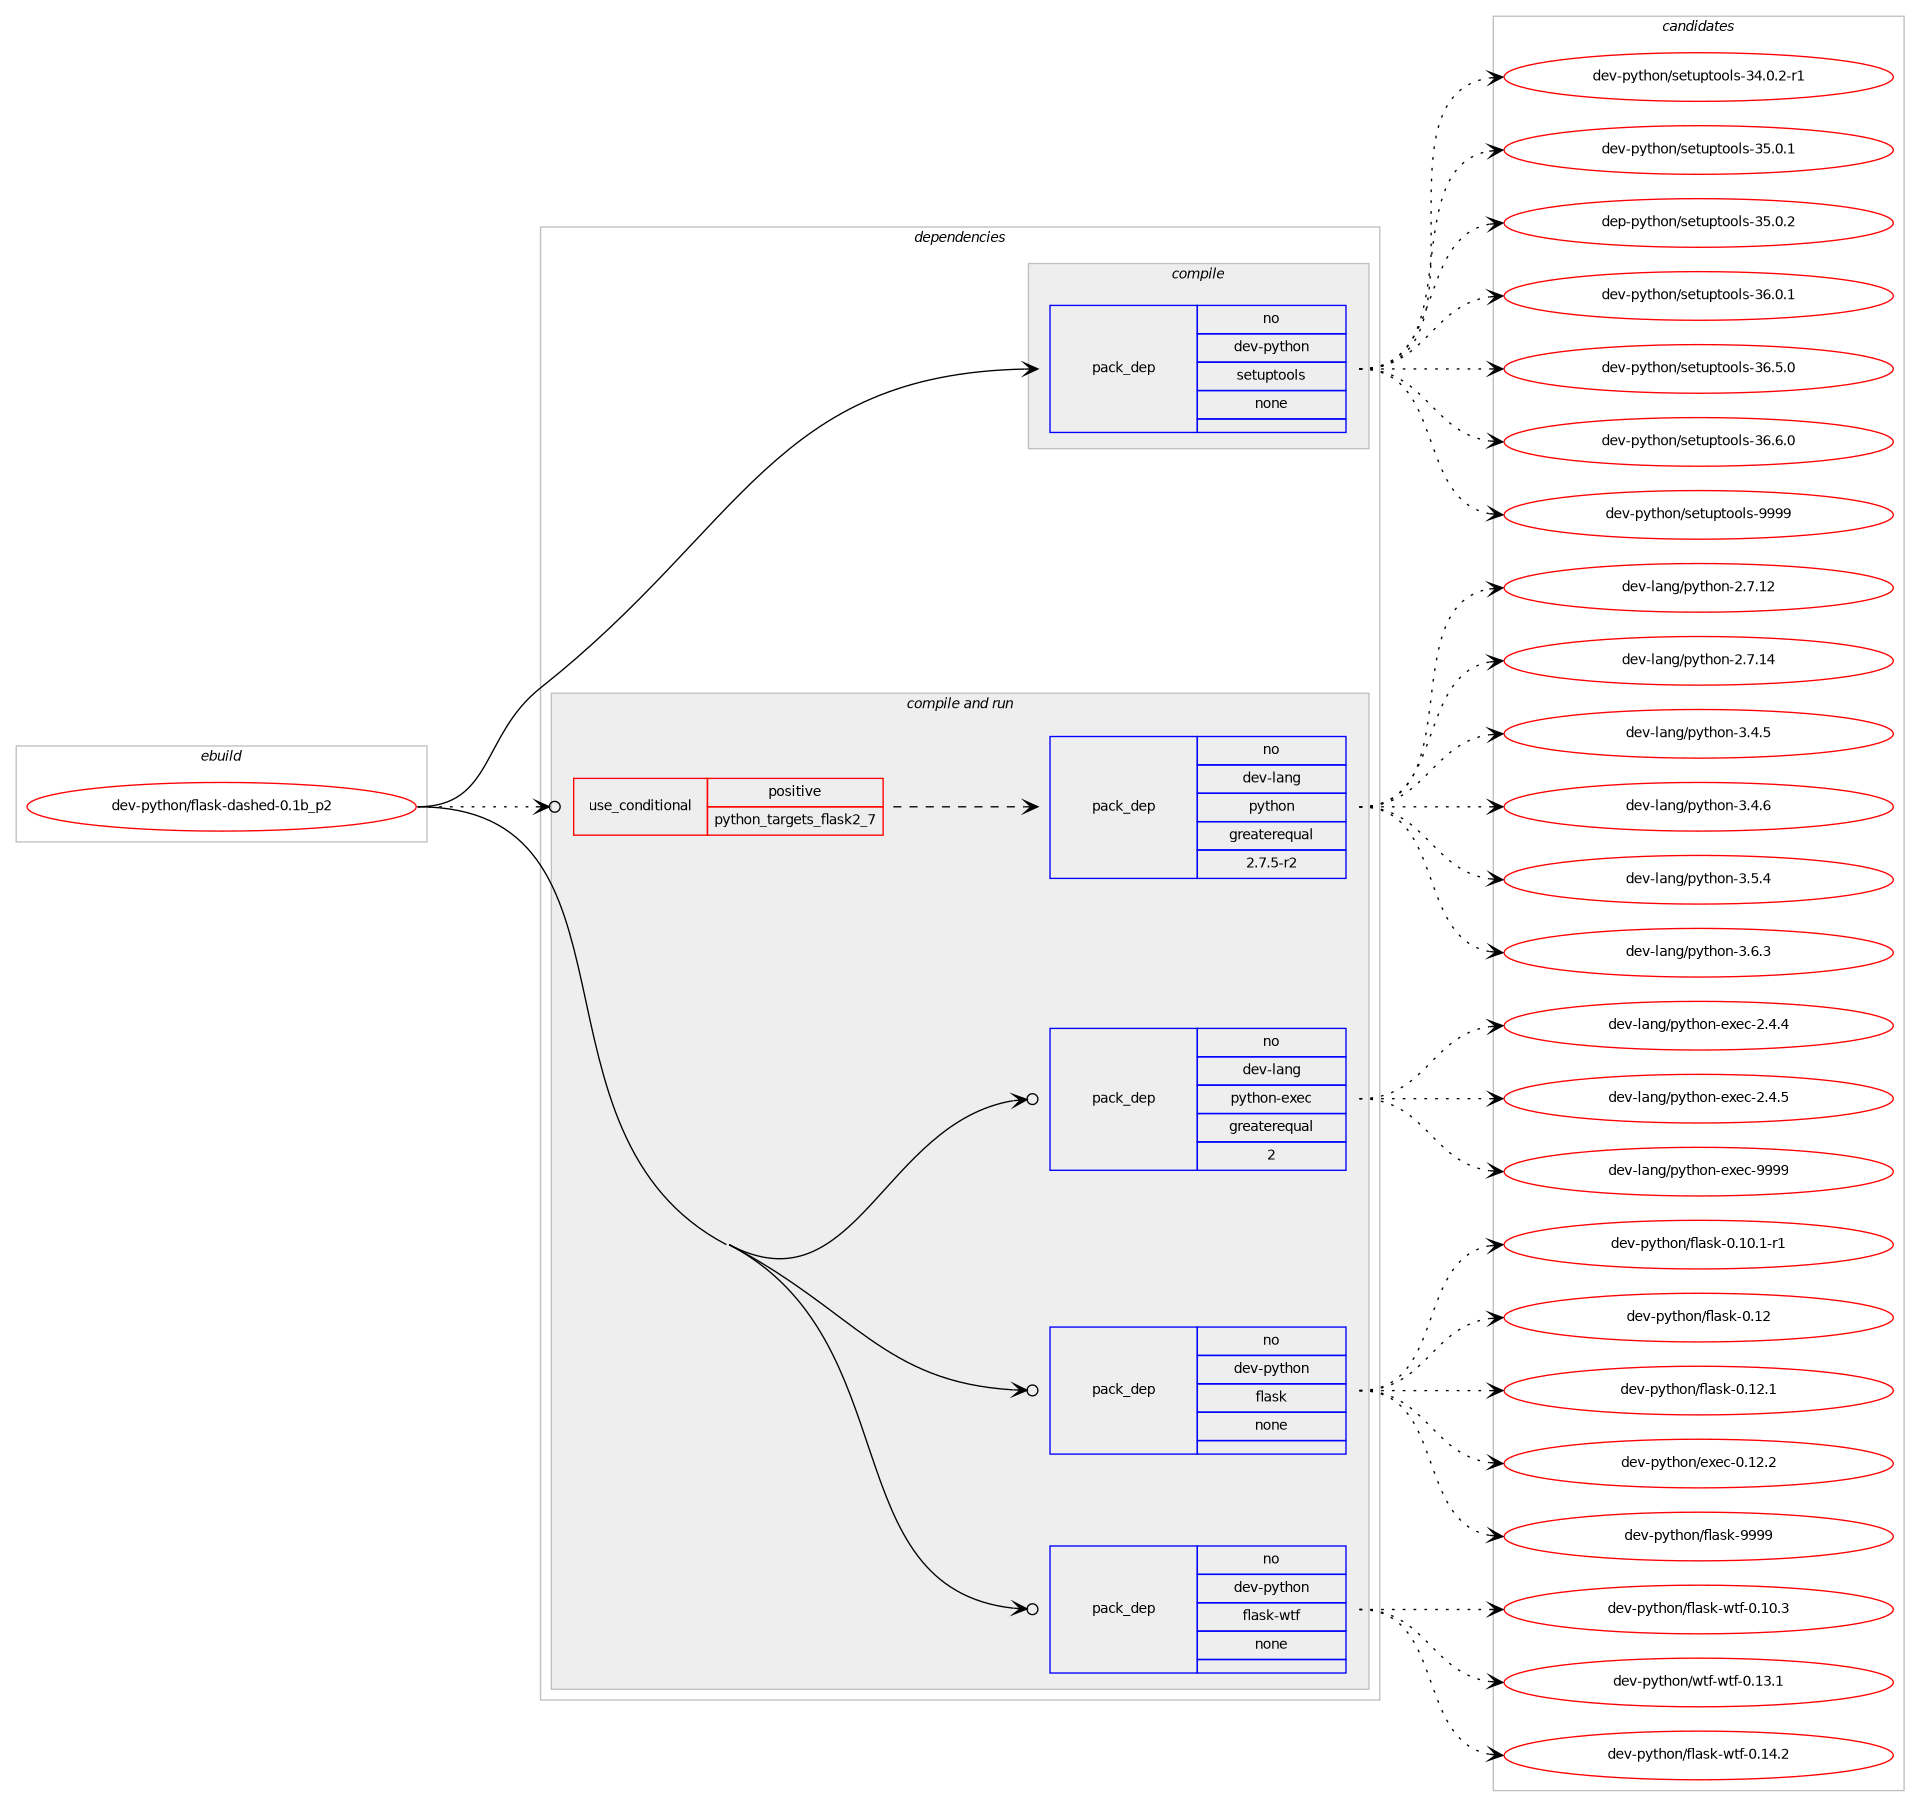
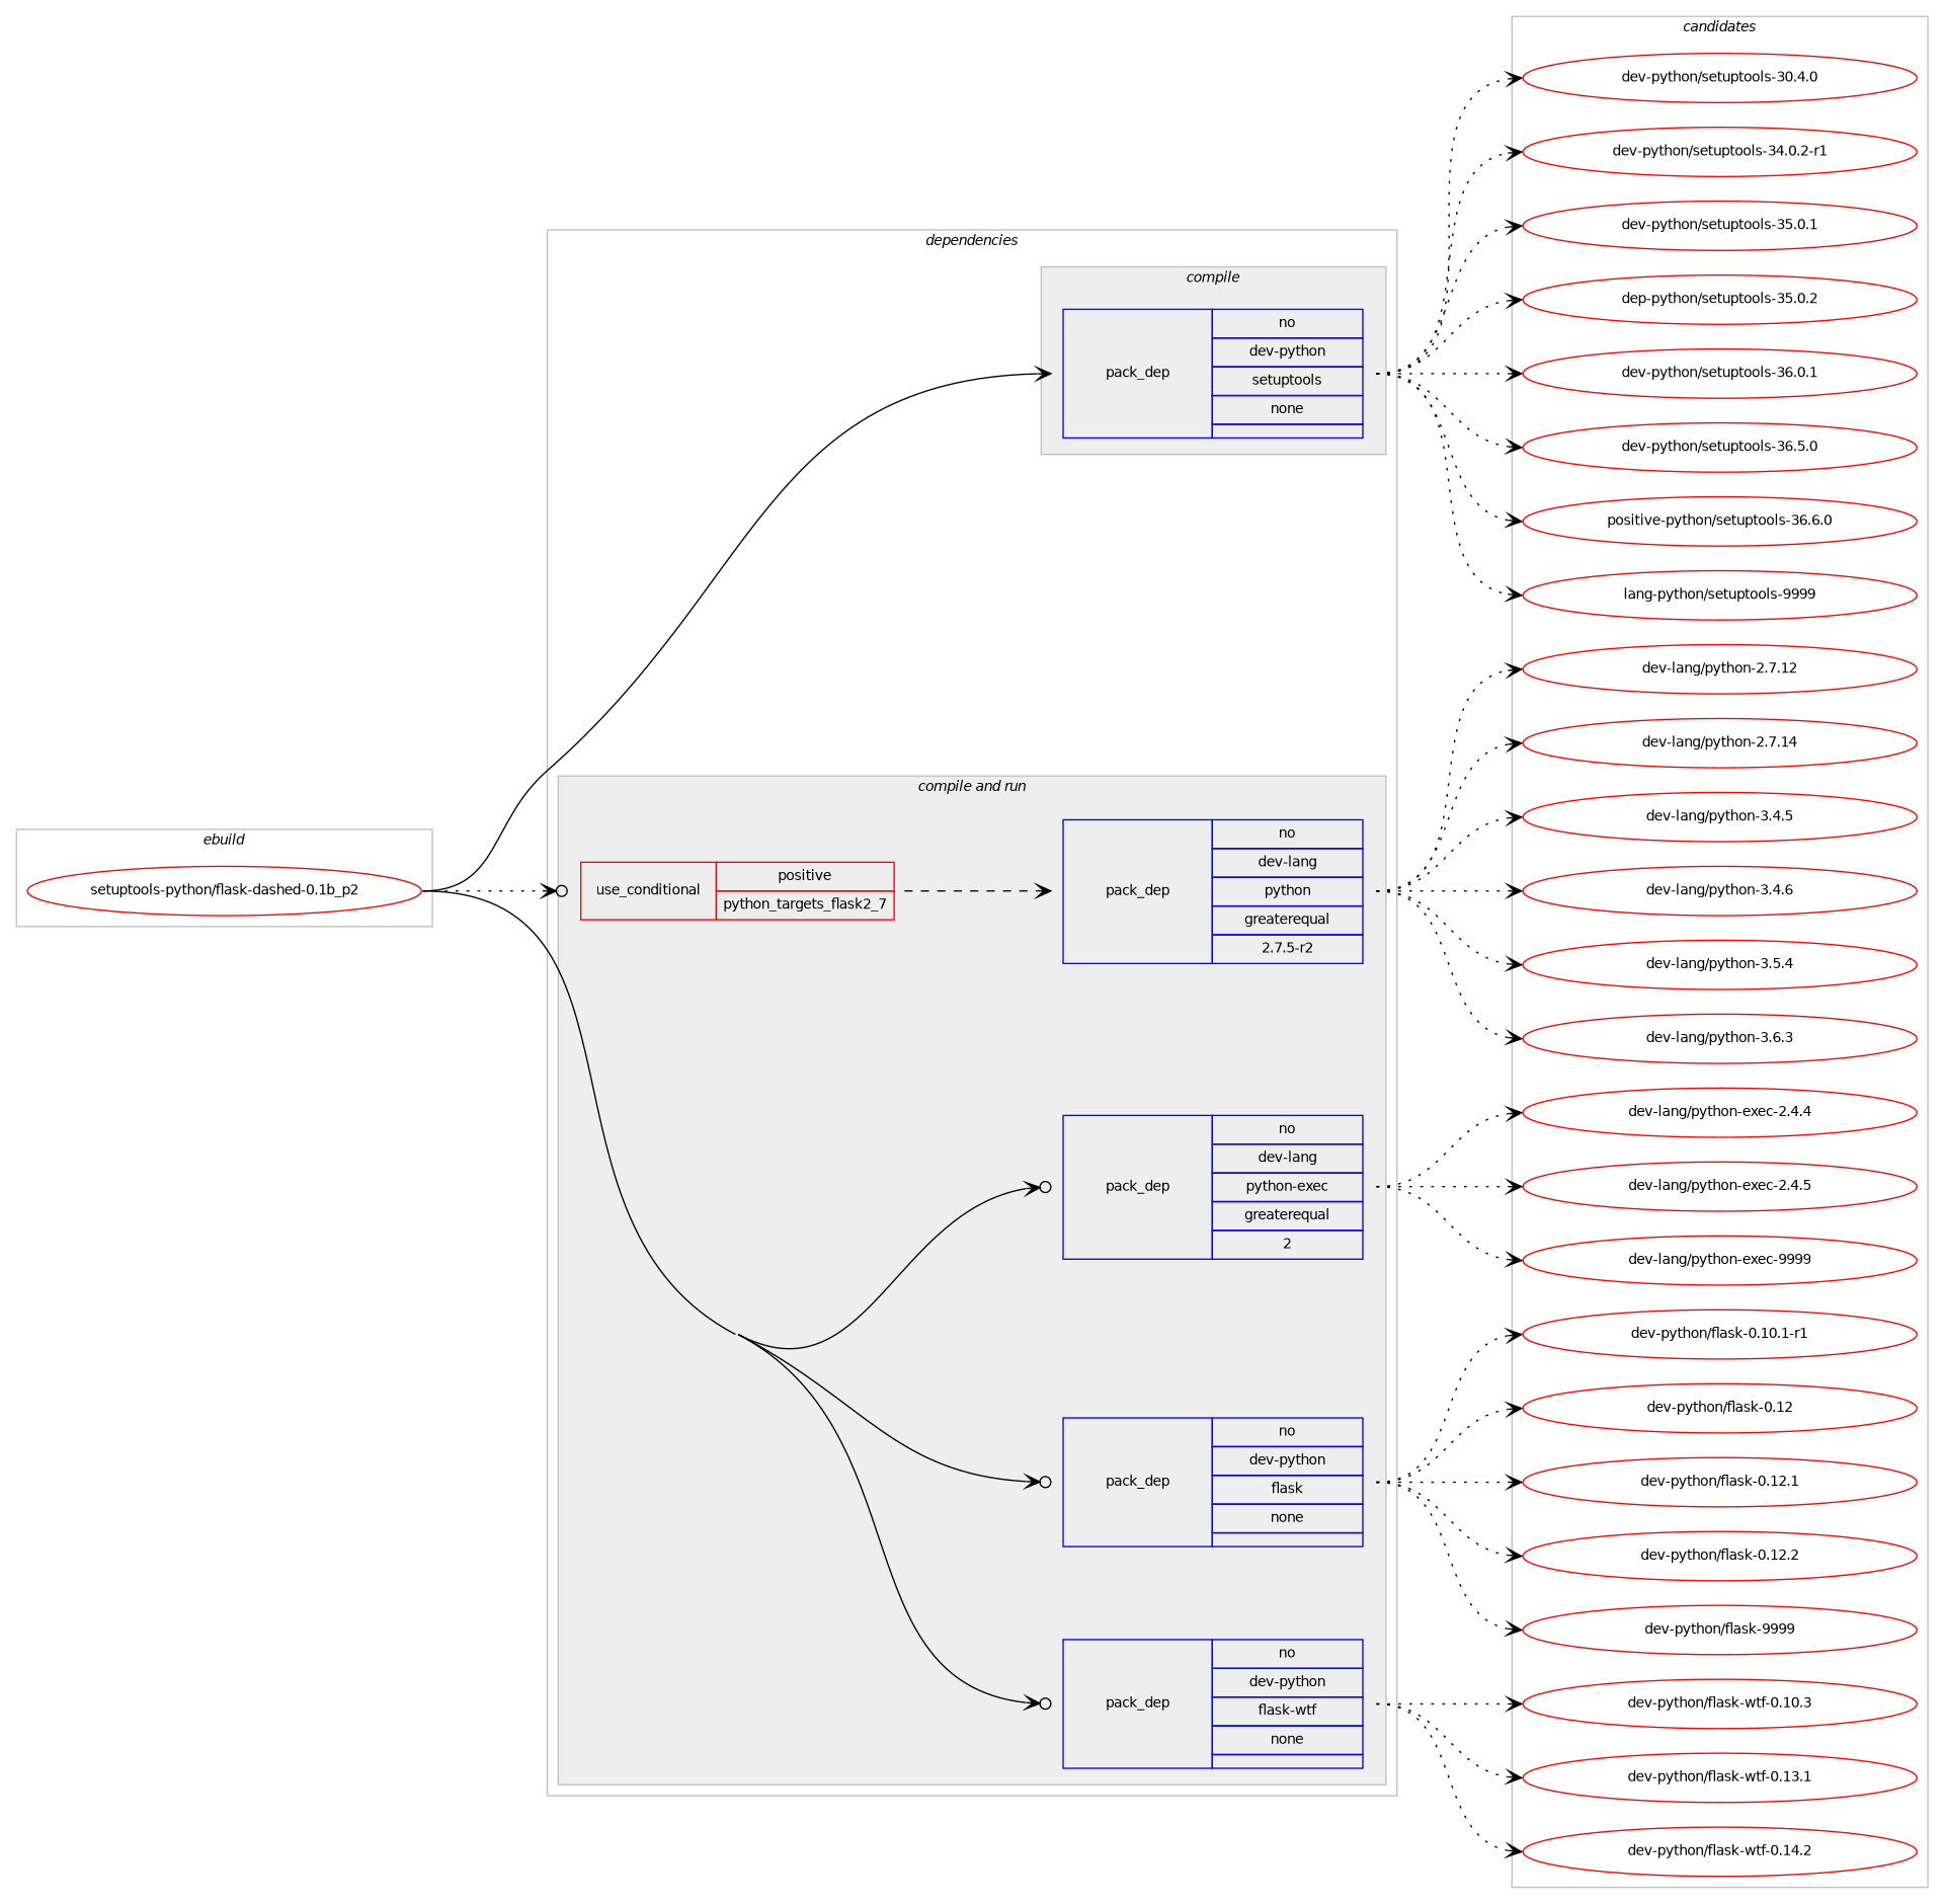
  digraph {
    compound=true
    concentrate=true
    fontname=Helvetica
    fontsize=10
    newrank=true
    rankdir=LR
    ranksep=1.5
    node [color=red fontname=Helvetica fontsize=10]
    edge [arrowhead=vee headport=w style=dotted tailport=e weight=100]
-   n1 [label="dev-python/flask-dashed-0.1b_p2" width=4]
+   n1 [label="setuptools-python/flask-dashed-0.1b_p2" width=4]
    n2 [color=blue label=<<TABLE BORDER="0" CELLBORDER="1" CELLSPACING="0" CELLPADDING="4" WIDTH="220"><TR><TD ROWSPAN="6" CELLPADDING="30">pack_dep</TD></TR><TR><TD WIDTH="110">no</TD></TR><TR><TD>dev-python</TD></TR><TR><TD>setuptools</TD></TR><TR><TD>none</TD></TR><TR><TD></TD></TR></TABLE>> shape=none]
    n3 [color=blue label=<<TABLE BORDER="0" CELLBORDER="1" CELLSPACING="0" CELLPADDING="4" WIDTH="220"><TR><TD ROWSPAN="6" CELLPADDING="30">pack_dep</TD></TR><TR><TD WIDTH="110">no</TD></TR><TR><TD>dev-lang</TD></TR><TR><TD>python</TD></TR><TR><TD>greaterequal</TD></TR><TR><TD>2.7.5-r2</TD></TR></TABLE>> shape=none]
    n4 [label=<<TABLE BORDER="0" CELLBORDER="1" CELLSPACING="0" CELLPADDING="4"><TR><TD ROWSPAN="3" CELLPADDING="10">use_conditional</TD></TR><TR><TD>positive</TD></TR><TR><TD>python_targets_flask2_7</TD></TR></TABLE>> shape=none]
    n5 [color=blue label=<<TABLE BORDER="0" CELLBORDER="1" CELLSPACING="0" CELLPADDING="4" WIDTH="220"><TR><TD ROWSPAN="6" CELLPADDING="30">pack_dep</TD></TR><TR><TD WIDTH="110">no</TD></TR><TR><TD>dev-lang</TD></TR><TR><TD>python-exec</TD></TR><TR><TD>greaterequal</TD></TR><TR><TD>2</TD></TR></TABLE>> shape=none]
    n6 [color=blue label=<<TABLE BORDER="0" CELLBORDER="1" CELLSPACING="0" CELLPADDING="4" WIDTH="220"><TR><TD ROWSPAN="6" CELLPADDING="30">pack_dep</TD></TR><TR><TD WIDTH="110">no</TD></TR><TR><TD>dev-python</TD></TR><TR><TD>flask</TD></TR><TR><TD>none</TD></TR><TR><TD></TD></TR></TABLE>> shape=none]
    n7 [color=blue label=<<TABLE BORDER="0" CELLBORDER="1" CELLSPACING="0" CELLPADDING="4" WIDTH="220"><TR><TD ROWSPAN="6" CELLPADDING="30">pack_dep</TD></TR><TR><TD WIDTH="110">no</TD></TR><TR><TD>dev-python</TD></TR><TR><TD>flask-wtf</TD></TR><TR><TD>none</TD></TR><TR><TD></TD></TR></TABLE>> shape=none]
+   n8 [label="dev-python/setuptools-30.4.0" width=4]
    n9 [label="dev-python/setuptools-34.0.2-r1" width=4]
    n10 [label="dev-python/setuptools-35.0.1" width=4]
    n11 [label="dep-python/setuptools-35.0.2" width=4]
    n12 [label="dev-python/setuptools-36.0.1" width=4]
    n13 [label="dev-python/setuptools-36.5.0" width=4]
-   n14 [label="dev-python/setuptools-36.6.0" width=4]
-   n15 [label="dev-python/setuptools-9999" width=4]
+   n14 [label="positive-python/setuptools-36.6.0" width=4]
+   n15 [label="lang-python/setuptools-9999" width=4]
    n16 [label="dev-lang/python-2.7.12" width=4]
    n17 [label="dev-lang/python-2.7.14" width=4]
    n18 [label="dev-lang/python-3.4.5" width=4]
    n19 [label="dev-lang/python-3.4.6" width=4]
    n20 [label="dev-lang/python-3.5.4" width=4]
    n21 [label="dev-lang/python-3.6.3" width=4]
    n22 [label="dev-lang/python-exec-2.4.4" width=4]
    n23 [label="dev-lang/python-exec-2.4.5" width=4]
    n24 [label="dev-lang/python-exec-9999" width=4]
    n25 [label="dev-python/flask-0.10.1-r1" width=4]
    n26 [label="dev-python/flask-0.12" width=4]
    n27 [label="dev-python/flask-0.12.1" width=4]
-   n28 [label="dev-python/exec-0.12.2" width=4]
+   n28 [label="dev-python/flask-0.12.2" width=4]
    n29 [label="dev-python/flask-9999" width=4]
    n30 [label="dev-python/flask-wtf-0.10.3" width=4]
-   n31 [label="dev-python/wtf-wtf-0.13.1" width=4]
+   n31 [label="dev-python/flask-wtf-0.13.1" width=4]
    n32 [label="dev-python/flask-wtf-0.14.2" width=4]
    subgraph cluster_1 {
      color=gray
      label=<<i>ebuild</i>>
      rank=same
      n1
    }
    subgraph cluster_2 {
      color=gray
      label=<<i>dependencies</i>>
      subgraph cluster_3 {
        color=gray
        fillcolor="#eeeeee"
        label=<<i>compile</i>>
        style=filled
        subgraph sub_4 {
          color=gray
          fillcolor="#eeeeee"
          label=<<i>compile</i>>
          style=filled
          n2
        }
      }
      subgraph cluster_5 {
        color=gray
        fillcolor="#eeeeee"
        label=<<i>compile and run</i>>
        style=filled
        subgraph sub_6 {
          color=gray
          fillcolor="#eeeeee"
          label=<<i>compile and run</i>>
          style=filled
          n4
          subgraph sub_7 {
            color=gray
            fillcolor="#eeeeee"
            label=<<i>compile and run</i>>
            style=filled
            n3
          }
        }
        subgraph sub_8 {
          color=gray
          fillcolor="#eeeeee"
          label=<<i>compile and run</i>>
          style=filled
          n5
        }
        subgraph sub_9 {
          color=gray
          fillcolor="#eeeeee"
          label=<<i>compile and run</i>>
          style=filled
          n6
        }
        subgraph sub_10 {
          color=gray
          fillcolor="#eeeeee"
          label=<<i>compile and run</i>>
          style=filled
          n7
        }
      }
      subgraph cluster_11 {
        color=gray
        fillcolor="#eeeeee"
        label=<<i>run</i>>
        style=filled
      }
    }
    subgraph cluster_12 {
      color=gray
      label=<<i>candidates</i>>
      rank=same
      subgraph sub_13 {
        color=black
        label=<<i>candidates</i>>
        nodesep=1
        rank=same
+       n8
        n9
        n10
        n11
        n12
        n13
        n14
        n15
      }
      subgraph sub_14 {
        color=black
        label=<<i>candidates</i>>
        nodesep=1
        rank=same
        n16
        n17
        n18
        n19
        n20
        n21
      }
      subgraph sub_15 {
        color=black
        label=<<i>candidates</i>>
        nodesep=1
        rank=same
        n22
        n23
        n24
      }
      subgraph sub_16 {
        color=black
        label=<<i>candidates</i>>
        nodesep=1
        rank=same
        n25
        n26
        n27
        n28
        n29
      }
      subgraph sub_17 {
        color=black
        label=<<i>candidates</i>>
        nodesep=1
        rank=same
        n30
        n31
        n32
      }
    }
    n1 -> n2 [style=solid weight=20]
    n1 -> n4 [arrowhead=odotvee weight=20]
    n1 -> n5 [arrowhead=odotvee style=solid weight=20]
    n1 -> n6 [arrowhead=odotvee style=solid weight=20]
    n1 -> n7 [arrowhead=odotvee style=solid weight=20]
+   n2 -> n8
    n2 -> n9
    n2 -> n10
    n2 -> n11
    n2 -> n12
    n2 -> n13
    n2 -> n14
    n2 -> n15
    n3 -> n16
    n3 -> n17
    n3 -> n18
    n3 -> n19
    n3 -> n20
    n3 -> n21
    n4 -> n3 [style=dashed weight=20]
    n5 -> n22
    n5 -> n23
    n5 -> n24
    n6 -> n25
    n6 -> n26
    n6 -> n27
    n6 -> n28
    n6 -> n29
    n7 -> n30
    n7 -> n31
    n7 -> n32
  }
